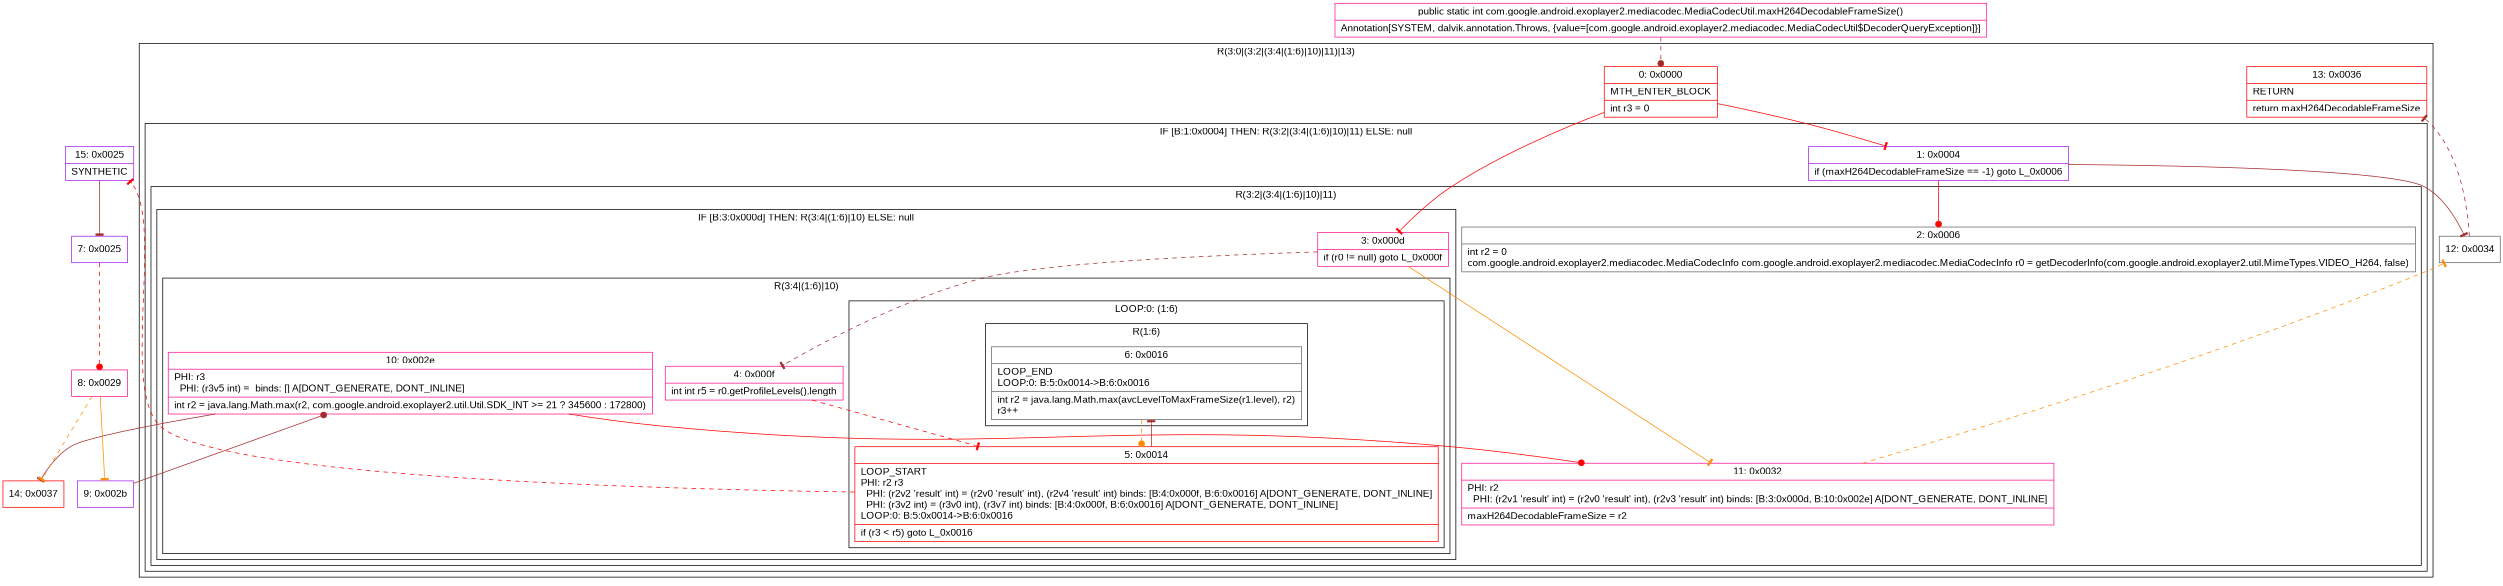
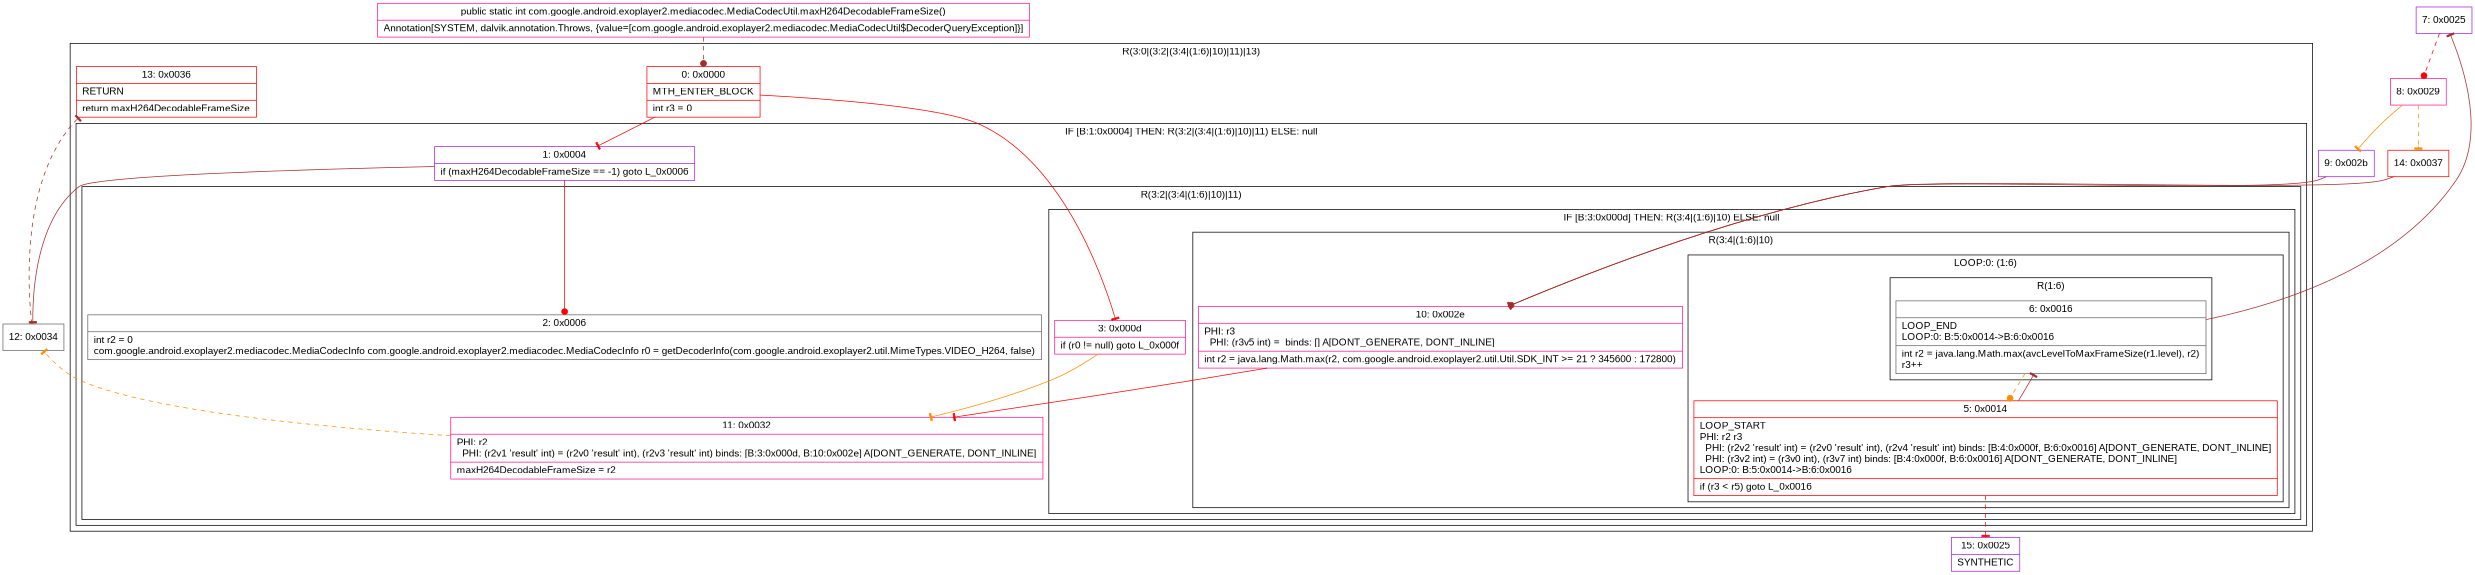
  digraph {
    fontname="Liberation Sans"
    node [color=deeppink fontname="Liberation Sans" shape=record]
    edge [arrowhead=tee color=brown fontname="Liberation Sans" style=solid]
    n1 [color=gray40 label="{6\:\ 0x0016|LOOP_END\lLOOP:0: B:5:0x0014\-\>B:6:0x0016\l|int r2 = java.lang.Math.max(avcLevelToMaxFrameSize(r1.level), r2)\lr3++\l}"]
    n2 [color=red label="{5\:\ 0x0014|LOOP_START\lPHI: r2 r3 \l  PHI: (r2v2 'result' int) = (r2v0 'result' int), (r2v4 'result' int) binds: [B:4:0x000f, B:6:0x0016] A[DONT_GENERATE, DONT_INLINE]\l  PHI: (r3v2 int) = (r3v0 int), (r3v7 int) binds: [B:4:0x000f, B:6:0x0016] A[DONT_GENERATE, DONT_INLINE]\lLOOP:0: B:5:0x0014\-\>B:6:0x0016\l|if (r3 \< r5) goto L_0x0016\l}"]
-   n3 [label="{4\:\ 0x000f|int int r5 = r0.getProfileLevels().length\l}"]
    n4 [label="{10\:\ 0x002e|PHI: r3 \l  PHI: (r3v5 int) =  binds: [] A[DONT_GENERATE, DONT_INLINE]\l|int r2 = java.lang.Math.max(r2, com.google.android.exoplayer2.util.Util.SDK_INT \>= 21 ? 345600 : 172800)\l}"]
    n5 [label="{3\:\ 0x000d|if (r0 != null) goto L_0x000f\l}"]
    n6 [color=gray40 label="{2\:\ 0x0006|int r2 = 0\lcom.google.android.exoplayer2.mediacodec.MediaCodecInfo com.google.android.exoplayer2.mediacodec.MediaCodecInfo r0 = getDecoderInfo(com.google.android.exoplayer2.util.MimeTypes.VIDEO_H264, false)\l}"]
    n7 [label="{11\:\ 0x0032|PHI: r2 \l  PHI: (r2v1 'result' int) = (r2v0 'result' int), (r2v3 'result' int) binds: [B:3:0x000d, B:10:0x002e] A[DONT_GENERATE, DONT_INLINE]\l|maxH264DecodableFrameSize = r2\l}"]
    n8 [color=purple label="{1\:\ 0x0004|if (maxH264DecodableFrameSize == \-1) goto L_0x0006\l}"]
    n9 [color=red label="{0\:\ 0x0000|MTH_ENTER_BLOCK\l|int r3 = 0\l}"]
    n10 [color=red label="{13\:\ 0x0036|RETURN\l|return maxH264DecodableFrameSize\l}"]
    n11 [color=purple label="{15\:\ 0x0025|SYNTHETIC\l}"]
    n12 [color=gray40 label="{12\:\ 0x0034}"]
    n13 [color=purple label="{7\:\ 0x0025}"]
    n14 [label="{8\:\ 0x0029}"]
    n15 [color=purple label="{9\:\ 0x002b}"]
    n16 [color=red label="{14\:\ 0x0037}"]
    n17 [label="{public static int com.google.android.exoplayer2.mediacodec.MediaCodecUtil.maxH264DecodableFrameSize()  | Annotation[SYSTEM, dalvik.annotation.Throws, \{value=[com.google.android.exoplayer2.mediacodec.MediaCodecUtil$DecoderQueryException]\}]\l}"]
    subgraph cluster_1 {
      label="R(3:0|(3:2|(3:4|(1:6)|10)|11)|13)"
      n9
      n10
      subgraph cluster_2 {
        label="IF [B:1:0x0004] THEN: R(3:2|(3:4|(1:6)|10)|11) ELSE: null"
        n8
        subgraph cluster_3 {
          label="R(3:2|(3:4|(1:6)|10)|11)"
          n6
          n7
          subgraph cluster_4 {
            label="IF [B:3:0x000d] THEN: R(3:4|(1:6)|10) ELSE: null"
            n5
            subgraph cluster_5 {
              label="R(3:4|(1:6)|10)"
-             n3
              n4
              subgraph cluster_6 {
                label="LOOP:0: (1:6)"
                n2
                subgraph cluster_7 {
                  label="R(1:6)"
                  n1
                }
              }
            }
          }
        }
      }
    }
    n1 -> n2 [arrowhead=dot color=darkorange style=dashed]
    n2 -> n1
    n2 -> n11 [color=red style=dashed]
-   n3 -> n2 [color=red style=dashed]
-   n4 -> n7 [arrowhead=dot color=red]
-   n5 -> n3 [style=dashed]
+   n4 -> n7 [color=red]
    n5 -> n7 [color=darkorange]
    n7 -> n12 [color=darkorange style=dashed]
    n8 -> n6 [arrowhead=dot color=red]
    n8 -> n12
    n9 -> n5 [color=red]
    n9 -> n8 [color=red]
-   n11 -> n13
+   n1 -> n13
    n12 -> n10 [style=dashed]
    n13 -> n14 [arrowhead=dot color=red style=dashed]
    n14 -> n15 [color=darkorange]
    n14 -> n16 [color=darkorange style=dashed]
    n15 -> n4 [arrowhead=dot]
-   n4 -> n16
+   n16 -> n4
    n17 -> n9 [arrowhead=dot style=dashed]
  }
